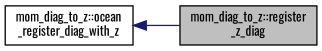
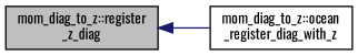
  digraph {
    rankdir=LR
    fontname=Oswald
    node [color=black fontname=Oswald fontsize=10 shape=record style=filled]
    n1 [fillcolor=grey75 fontcolor=black height=0.2 label="mom_diag_to_z::register\l_z_diag" width=0.4]
    n2 [fillcolor=white height=0.2 label="mom_diag_to_z::ocean\l_register_diag_with_z" width=0.4]
-   n2 -> n1 [color=midnightblue dir=back fontname=Oswald fontsize=10 labelfontname=Helvetica labelfontsize=10 style=solid]
+   n1 -> n2 [color=midnightblue dir=back fontname=Oswald fontsize=10 labelfontname=Helvetica labelfontsize=10 style=solid]
  }
